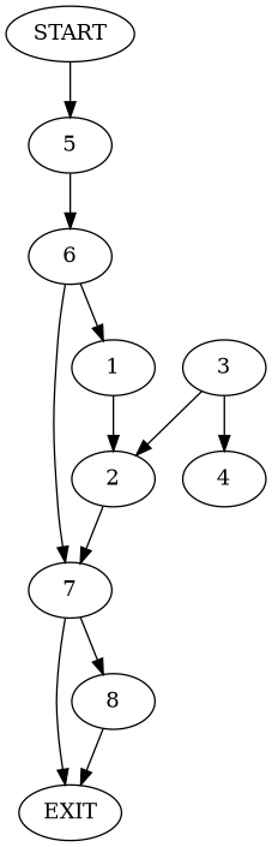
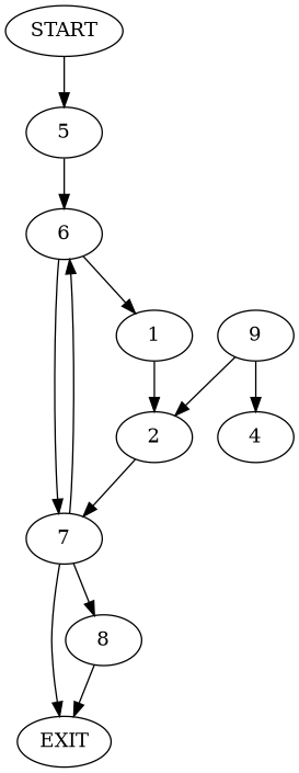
  digraph {
    n1 [label=START]
    5
    1
    2
    6
    7
-   3
+   3 [label=9]
    4
    n9 [label=EXIT]
    8
    n1 -> 5
    5 -> 6
    1 -> 2
    2 -> 7
    6 -> 1
    6 -> 7
+   7 -> 6
    7 -> n9
    7 -> 8
    3 -> 2
    3 -> 4
    8 -> n9
  }
